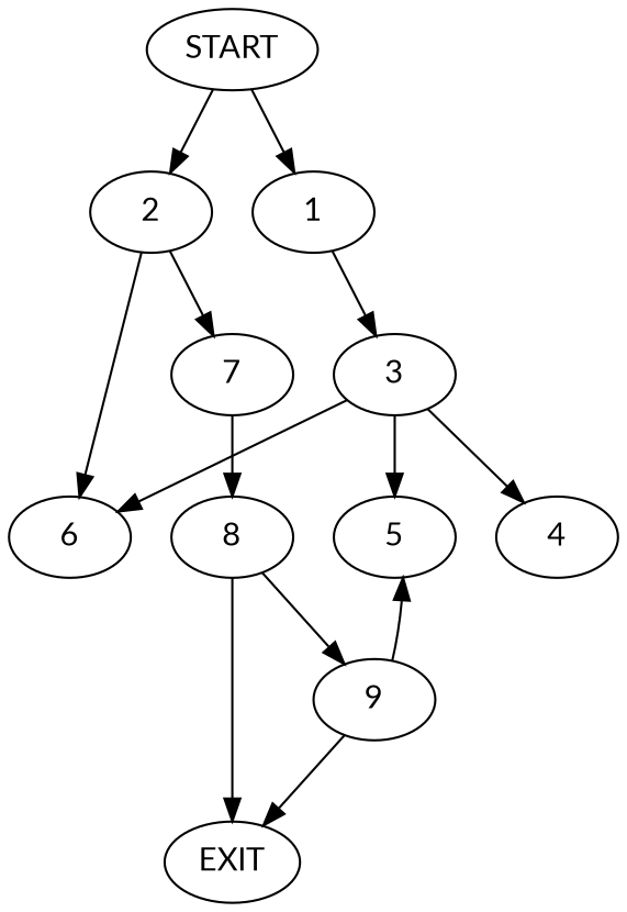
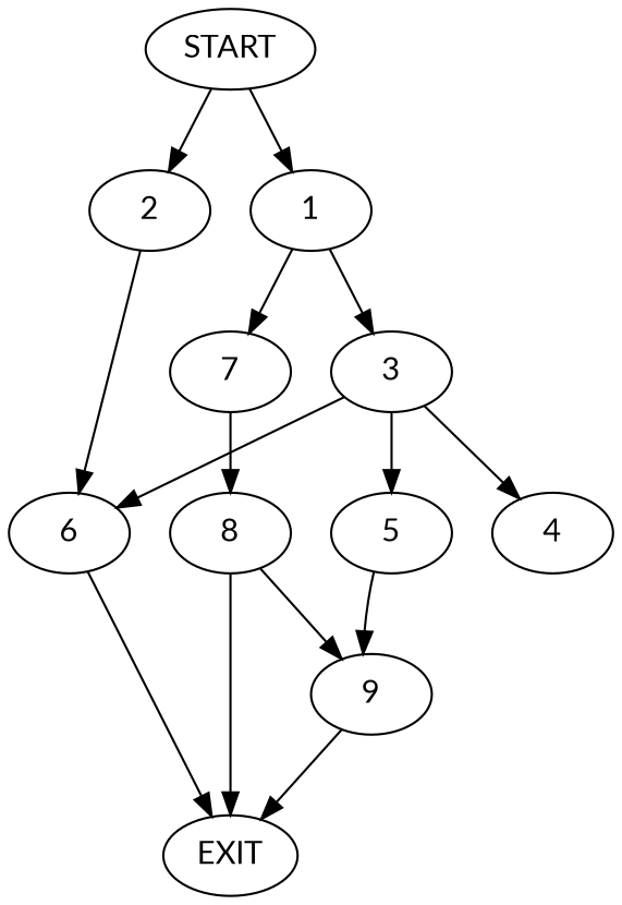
  digraph {
    fontname=Lato
    node [fontname=Lato]
    edge [fontname=Lato]
    n1 [label=START]
    1
    2
    3
    n5 [label=EXIT]
    6
    7
    4
    5
    8
    9
    n1 -> 1
    n1 -> 2
    1 -> 3
    2 -> 6
-   2 -> 7
+   1 -> 7
    3 -> 6
    3 -> 4
    3 -> 5
+   6 -> n5
    7 -> 8
-   9 -> 5
+   5 -> 9
    8 -> n5
    8 -> 9
    9 -> n5
  }
